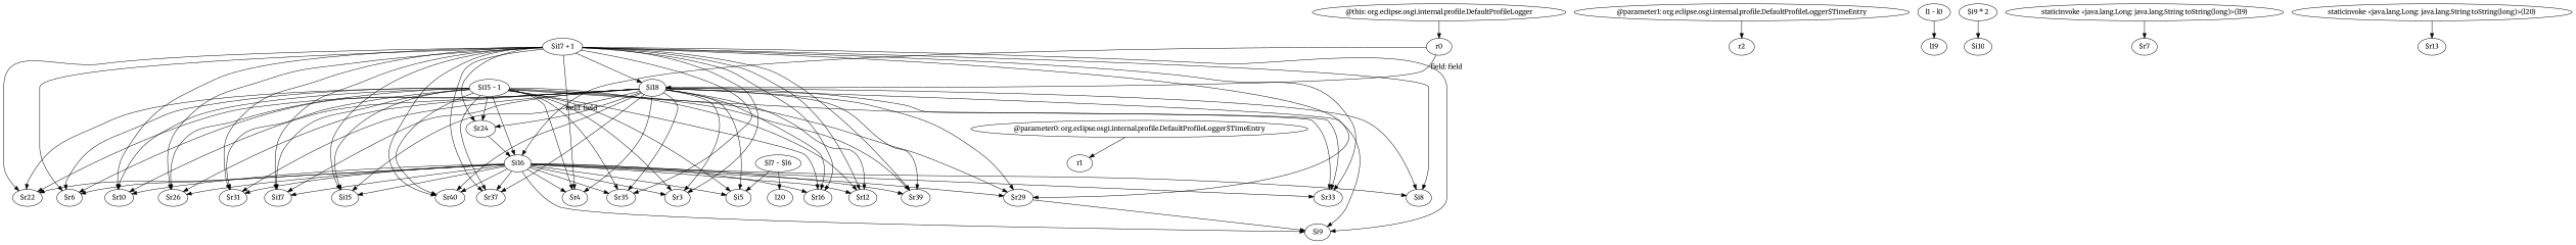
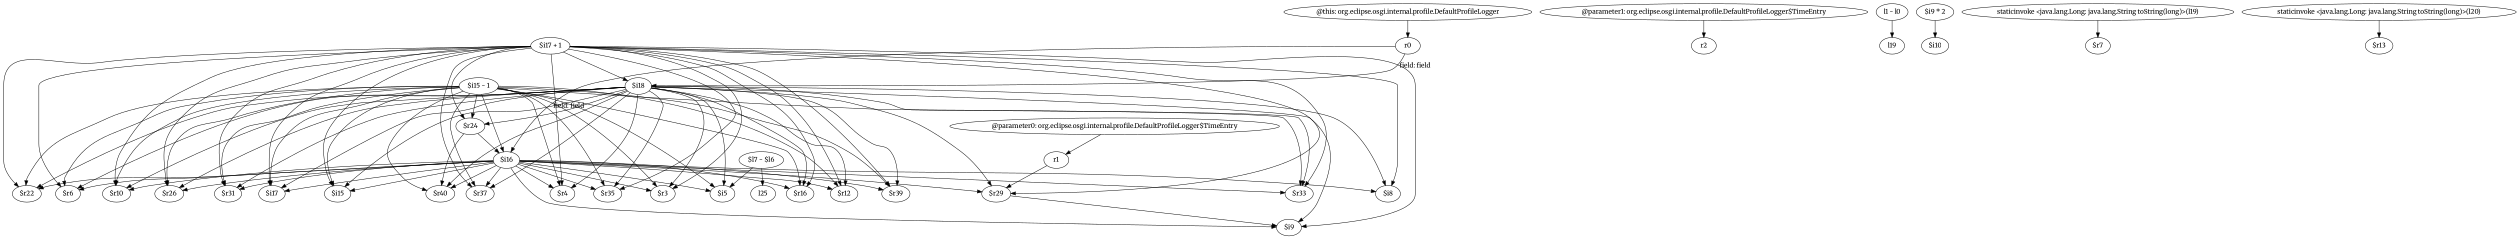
  digraph {
    fontname=Merriweather
    node [fontname=Merriweather]
    edge [fontname=Merriweather]
    n1 [label="@parameter0: org.eclipse.osgi.internal.profile.DefaultProfileLogger$TimeEntry"]
    n2 [label=r1]
    n3 [label="$i18"]
    n4 [label="$r31"]
    n5 [label="$r40"]
    n6 [label="$r3"]
    n7 [label="$r6"]
    n8 [label="$r22"]
    n9 [label="$i5"]
    n10 [label="$r24"]
    n11 [label="$r29"]
    n12 [label="$i9"]
    n13 [label="$i15"]
    n14 [label="$r10"]
    n15 [label="$r26"]
    n16 [label="$r16"]
    n17 [label="$r4"]
    n18 [label="$r35"]
    n19 [label="$r33"]
    n20 [label="$r39"]
    n21 [label="$r37"]
    n22 [label="$r12"]
    n23 [label="$i17"]
    n24 [label="$i8"]
    n25 [label="$i16"]
    n26 [label="$i15 - 1"]
    n27 [label="$i17 + 1"]
    n28 [label="$l7 - $l6"]
-   n29 [label=l20]
+   n29 [label=l25]
    n30 [label="@parameter1: org.eclipse.osgi.internal.profile.DefaultProfileLogger$TimeEntry"]
    n31 [label=r2]
    n32 [label=r0]
    n33 [label="l1 - l0"]
    n34 [label=l19]
    n35 [label="$i9 * 2"]
    n36 [label="$i10"]
    n37 [label="staticinvoke <java.lang.Long: java.lang.String toString(long)>(l19)"]
    n38 [label="$r7"]
    n39 [label="staticinvoke <java.lang.Long: java.lang.String toString(long)>(l20)"]
    n40 [label="$r13"]
    n41 [label="@this: org.eclipse.osgi.internal.profile.DefaultProfileLogger"]
    n1 -> n2
    n3 -> n4
    n3 -> n5
    n3 -> n6
    n3 -> n7
    n3 -> n8
    n3 -> n9
    n3 -> n10
    n3 -> n11
    n3 -> n12
    n3 -> n13
    n3 -> n14
    n3 -> n15
    n3 -> n16
    n3 -> n17
    n3 -> n18
    n3 -> n19
    n3 -> n20
    n3 -> n21
    n3 -> n22
    n3 -> n23
    n3 -> n24
    n10 -> n25
    n11 -> n12
    n25 -> n4
    n25 -> n5
    n25 -> n6
    n25 -> n7
    n25 -> n8
    n25 -> n9
    n25 -> n11
    n25 -> n12
    n25 -> n13
    n25 -> n14
    n25 -> n15
    n25 -> n16
    n25 -> n17
    n25 -> n18
    n25 -> n19
    n25 -> n20
    n25 -> n21
    n25 -> n22
    n25 -> n23
    n25 -> n24
    n26 -> n4
    n26 -> n5
    n26 -> n6
    n26 -> n7
    n26 -> n8
    n26 -> n9
    n26 -> n10
-   n26 -> n11
+   n2 -> n11
    n26 -> n13
    n26 -> n14
    n26 -> n15
    n26 -> n16
    n26 -> n17
    n26 -> n18
    n26 -> n19
    n26 -> n20
    n26 -> n21
    n26 -> n22
    n26 -> n23
    n26 -> n25
    n27 -> n3
    n27 -> n4
-   n27 -> n5
+   n10 -> n5
    n27 -> n6
    n27 -> n7
    n27 -> n8
    n27 -> n10
    n27 -> n11
    n27 -> n12
    n27 -> n13
    n27 -> n14
    n27 -> n15
    n27 -> n16
    n27 -> n17
    n27 -> n18
    n27 -> n19
    n27 -> n20
    n27 -> n21
    n27 -> n22
    n27 -> n23
    n27 -> n24
    n28 -> n9
    n28 -> n29
    n30 -> n31
    n32 -> n3 [label="field: field"]
    n32 -> n25 [label="field: field"]
    n33 -> n34
    n35 -> n36
    n37 -> n38
    n39 -> n40
    n41 -> n32
  }
